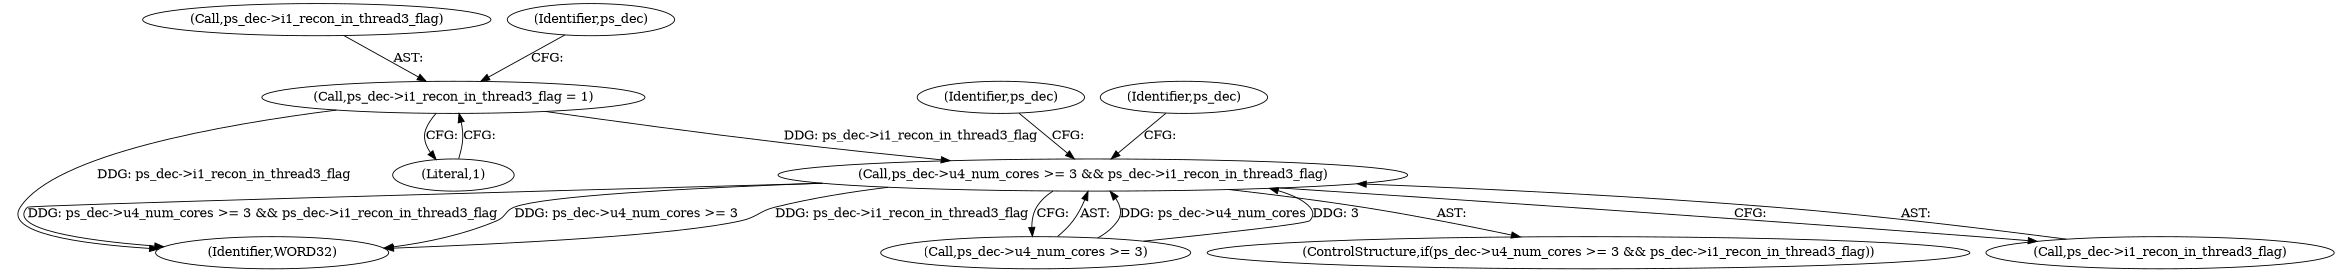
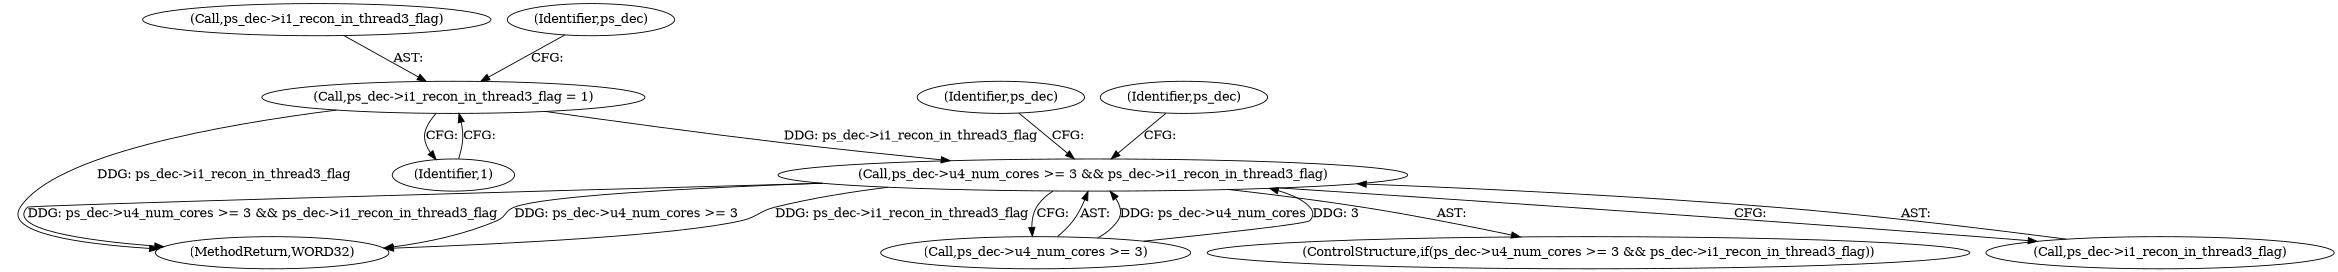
  digraph {
    n1 [label="(Call,ps_dec->i1_recon_in_thread3_flag = 1)"]
    n2 [label="(Call,ps_dec->u4_num_cores >= 3 && ps_dec->i1_recon_in_thread3_flag)"]
-   n3 [label="(Identifier,WORD32)"]
-   n4 [label="(Literal,1)"]
+   n3 [label="(MethodReturn,WORD32)"]
+   n4 [label="(Identifier,1)"]
    n5 [label="(Call,ps_dec->u4_num_cores >= 3)"]
    n6 [label="(ControlStructure,if(ps_dec->u4_num_cores >= 3 && ps_dec->i1_recon_in_thread3_flag))"]
    n7 [label="(Call,ps_dec->i1_recon_in_thread3_flag)"]
    n8 [label="(Call,ps_dec->i1_recon_in_thread3_flag)"]
    n9 [label="(Identifier,ps_dec)"]
    n10 [label="(Identifier,ps_dec)"]
    n11 [label="(Identifier,ps_dec)"]
    n1 -> n2 [label="DDG: ps_dec->i1_recon_in_thread3_flag"]
    n1 -> n3 [label="DDG: ps_dec->i1_recon_in_thread3_flag"]
    n1 -> n4 [label="CFG: "]
    n2 -> n3 [label="DDG: ps_dec->i1_recon_in_thread3_flag"]
    n2 -> n3 [label="DDG: ps_dec->u4_num_cores >= 3 && ps_dec->i1_recon_in_thread3_flag"]
    n2 -> n3 [label="DDG: ps_dec->u4_num_cores >= 3"]
    n2 -> n5 [label="CFG: "]
    n2 -> n6 [label="AST: "]
    n2 -> n7 [label="CFG: "]
    n4 -> n1 [label="CFG: "]
    n5 -> n2 [label="AST: "]
    n5 -> n2 [label="DDG: ps_dec->u4_num_cores"]
    n5 -> n2 [label="DDG: 3"]
    n7 -> n2 [label="AST: "]
    n8 -> n1 [label="AST: "]
    n9 -> n2 [label="CFG: "]
    n10 -> n2 [label="CFG: "]
    n11 -> n1 [label="CFG: "]
  }
